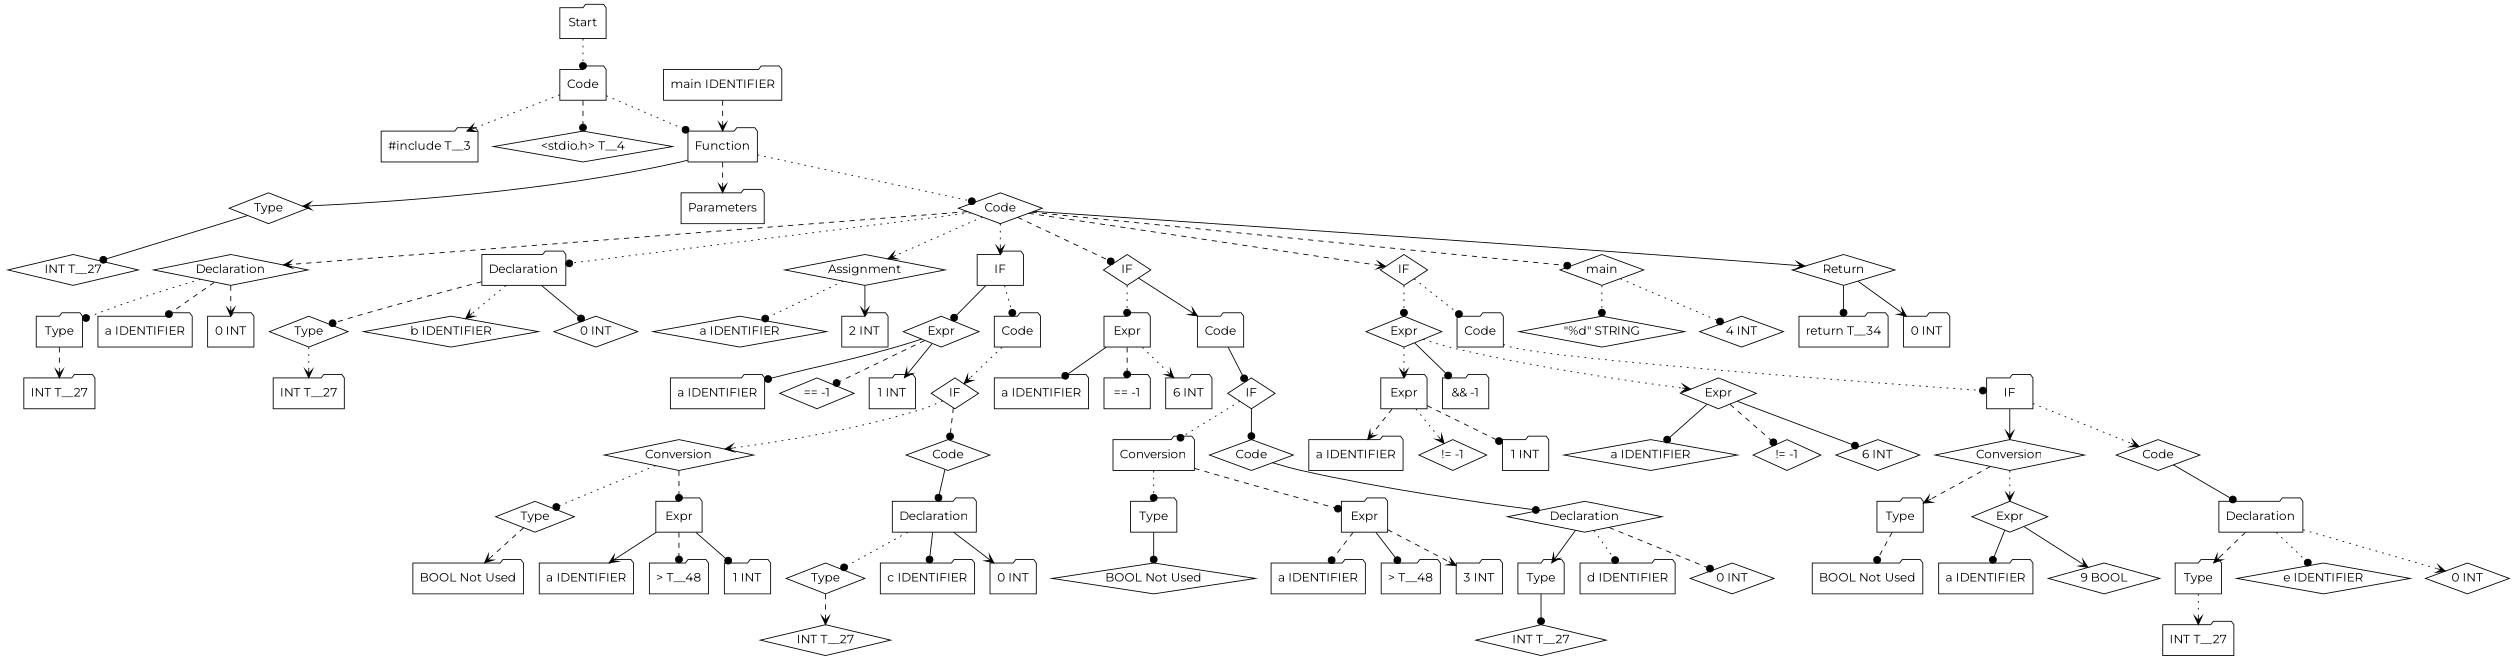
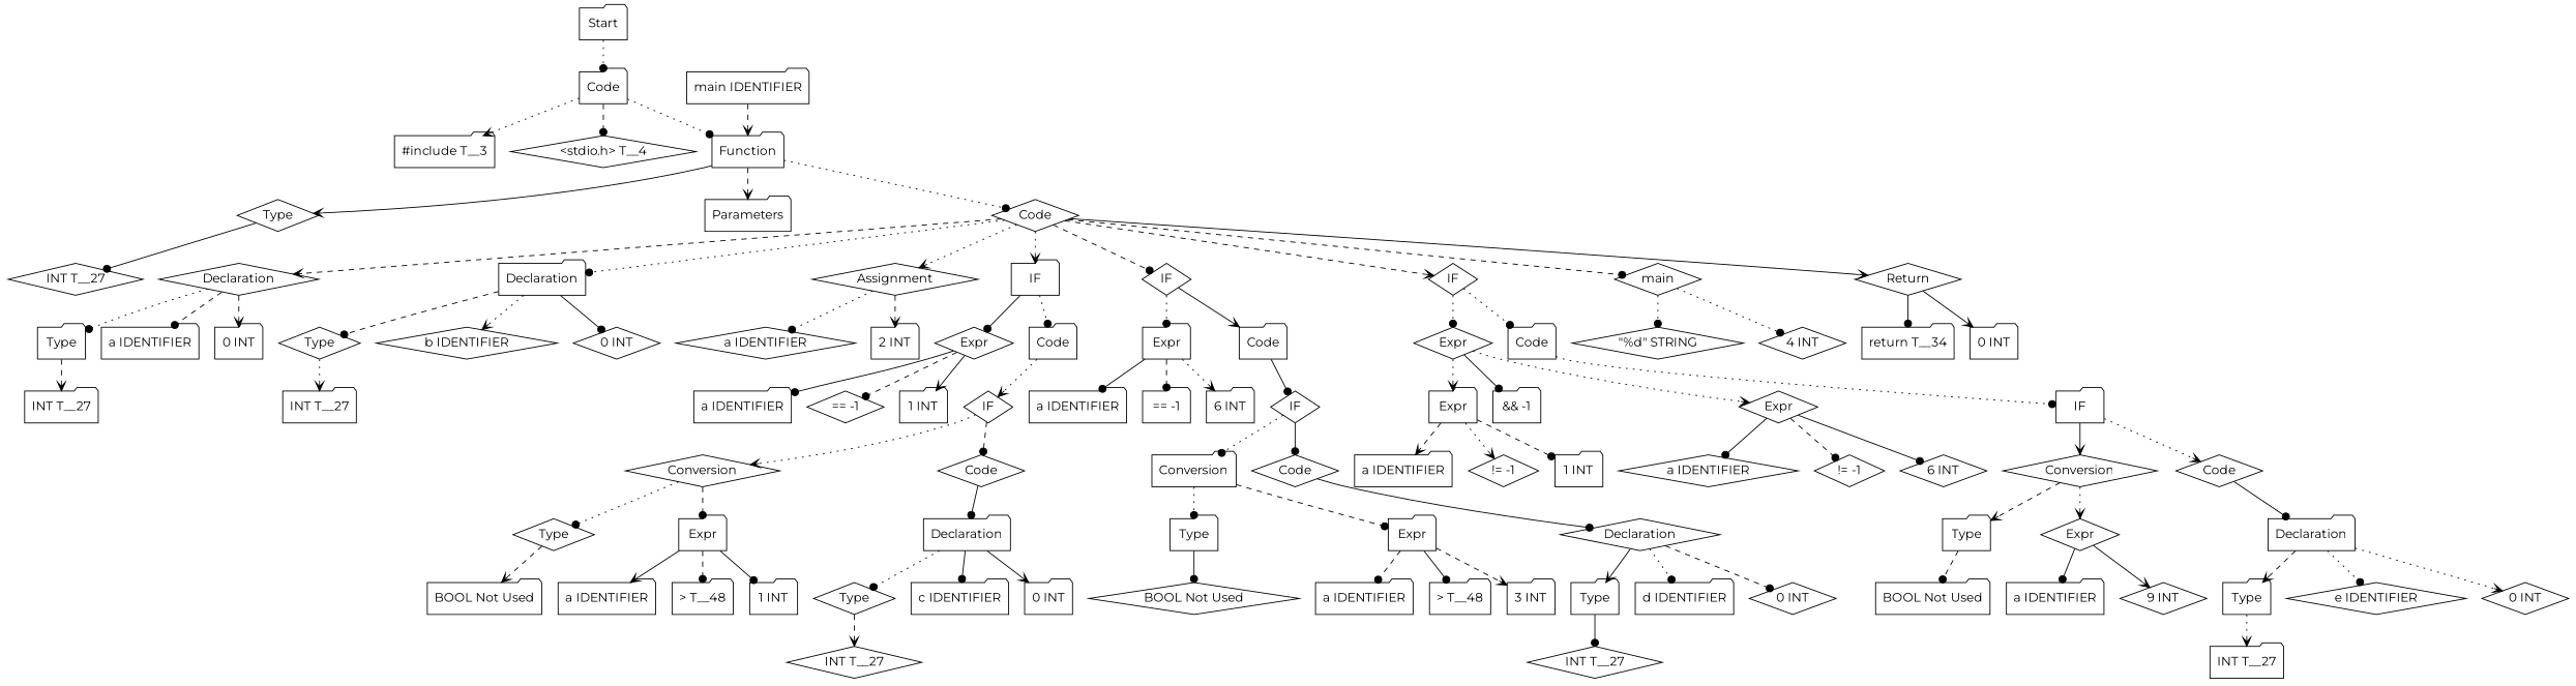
  digraph {
    fontname=Montserrat
    node [fontname=Montserrat shape=folder]
    edge [arrowhead=dot fontname=Montserrat style=dotted]
    n1 [label=Start]
    n2 [label=Code]
    n3 [label="#include T__3"]
    n4 [label="<stdio.h> T__4" shape=diamond]
    n5 [label=Function]
    n6 [label=Type shape=diamond]
    n7 [label=Parameters]
    n8 [label=Code shape=diamond]
    n9 [label="INT T__27" shape=diamond]
    n10 [label="main IDENTIFIER"]
    n11 [label=Declaration shape=diamond]
    n12 [label=Declaration]
    n13 [label=Assignment shape=diamond]
    n14 [label=IF]
    n15 [label=IF shape=diamond]
    n16 [label=IF shape=diamond]
    n17 [label=main shape=diamond]
    n18 [label=Return shape=diamond]
    n19 [label=Type]
    n20 [label="a IDENTIFIER"]
    n21 [label="0 INT"]
    n22 [label=Type shape=diamond]
    n23 [label="b IDENTIFIER" shape=diamond]
    n24 [label="0 INT" shape=diamond]
    n25 [label="a IDENTIFIER" shape=diamond]
    n26 [label="2 INT"]
    n27 [label=Expr shape=diamond]
    n28 [label=Code]
    n29 [label=Expr]
    n30 [label=Code]
    n31 [label=Expr shape=diamond]
    n32 [label=Code]
    n33 [label="\"%d\" STRING" shape=diamond]
    n34 [label="4 INT" shape=diamond]
    n35 [label="return T__34"]
    n36 [label="0 INT"]
    n37 [label="INT T__27"]
    n38 [label="INT T__27"]
    n39 [label="a IDENTIFIER"]
    n40 [label="== -1" shape=diamond]
    n41 [label="1 INT"]
    n42 [label=IF shape=diamond]
    n43 [label="a IDENTIFIER"]
    n44 [label="== -1"]
    n45 [label="6 INT"]
    n46 [label=IF shape=diamond]
    n47 [label=Expr]
    n48 [label="&& -1"]
    n49 [label=Expr shape=diamond]
    n50 [label=IF]
    n51 [label=Conversion shape=diamond]
    n52 [label=Code shape=diamond]
    n53 [label=Type shape=diamond]
    n54 [label=Expr]
    n55 [label=Declaration]
    n56 [label="BOOL Not Used"]
    n57 [label="a IDENTIFIER"]
    n58 [label="> T__48"]
    n59 [label="1 INT"]
    n60 [label=Type shape=diamond]
    n61 [label="c IDENTIFIER"]
    n62 [label="0 INT"]
    n63 [label="INT T__27" shape=diamond]
    n64 [label=Conversion]
    n65 [label=Code shape=diamond]
    n66 [label=Type]
    n67 [label=Expr]
    n68 [label=Declaration shape=diamond]
    n69 [label="BOOL Not Used" shape=diamond]
    n70 [label="a IDENTIFIER"]
    n71 [label="> T__48"]
    n72 [label="3 INT"]
    n73 [label=Type]
    n74 [label="d IDENTIFIER"]
    n75 [label="0 INT" shape=diamond]
    n76 [label="INT T__27" shape=diamond]
    n77 [label="a IDENTIFIER"]
    n78 [label="!= -1" shape=diamond]
    n79 [label="1 INT"]
    n80 [label="a IDENTIFIER" shape=diamond]
    n81 [label="!= -1" shape=diamond]
    n82 [label="6 INT" shape=diamond]
    n83 [label=Conversion shape=diamond]
    n84 [label=Code shape=diamond]
    n85 [label=Type]
    n86 [label=Expr shape=diamond]
    n87 [label=Declaration]
    n88 [label="BOOL Not Used"]
    n89 [label="a IDENTIFIER"]
-   n90 [label="9 BOOL" shape=diamond]
+   n90 [label="9 INT" shape=diamond]
    n91 [label=Type]
    n92 [label="e IDENTIFIER" shape=diamond]
    n93 [label="0 INT" shape=diamond]
    n94 [label="INT T__27"]
    n1 -> n2
    n2 -> n3 [arrowhead=vee]
    n2 -> n4 [style=dashed]
    n2 -> n5
    n5 -> n6 [arrowhead=vee style=solid]
    n5 -> n7 [arrowhead=vee style=dashed]
    n5 -> n8
    n6 -> n9 [style=solid]
    n8 -> n11 [arrowhead=vee style=dashed]
    n8 -> n12
    n8 -> n13 [arrowhead=vee]
    n8 -> n14 [arrowhead=vee]
    n8 -> n15 [style=dashed]
    n8 -> n16 [arrowhead=vee style=dashed]
    n8 -> n17 [style=dashed]
    n8 -> n18 [arrowhead=vee style=solid]
    n10 -> n5 [arrowhead=vee style=dashed]
    n11 -> n19
    n11 -> n20 [style=dashed]
    n11 -> n21 [arrowhead=vee style=dashed]
    n12 -> n22 [style=dashed]
    n12 -> n23 [arrowhead=vee]
    n12 -> n24 [style=solid]
    n13 -> n25
-   n13 -> n26 [arrowhead=vee style=solid]
+   n13 -> n26 [arrowhead=vee style=dashed]
    n14 -> n27 [style=solid]
    n14 -> n28
    n15 -> n29
    n15 -> n30 [arrowhead=vee style=solid]
    n16 -> n31
    n16 -> n32
    n17 -> n33
    n17 -> n34
    n18 -> n35 [style=solid]
    n18 -> n36 [arrowhead=vee style=solid]
    n19 -> n37 [arrowhead=vee style=dashed]
    n22 -> n38 [arrowhead=vee]
    n27 -> n39 [style=solid]
    n27 -> n40 [style=dashed]
    n27 -> n41 [arrowhead=vee style=solid]
    n28 -> n42 [arrowhead=vee]
    n29 -> n43 [style=solid]
    n29 -> n44 [style=dashed]
    n29 -> n45 [arrowhead=vee]
    n30 -> n46 [style=solid]
    n31 -> n47 [arrowhead=vee]
    n31 -> n48 [style=solid]
    n31 -> n49 [arrowhead=vee]
    n32 -> n50
    n42 -> n51 [arrowhead=vee]
    n42 -> n52 [style=dashed]
    n46 -> n64
    n46 -> n65 [style=solid]
    n47 -> n77 [arrowhead=vee style=dashed]
    n47 -> n78 [arrowhead=vee]
    n47 -> n79 [style=dashed]
    n49 -> n80 [style=solid]
    n49 -> n81 [style=dashed]
    n49 -> n82 [style=solid]
    n50 -> n83 [arrowhead=vee style=solid]
    n50 -> n84 [arrowhead=vee]
    n51 -> n53
    n51 -> n54 [style=dashed]
    n52 -> n55 [style=solid]
    n53 -> n56 [arrowhead=vee style=dashed]
    n54 -> n57 [arrowhead=vee style=solid]
    n54 -> n58 [style=dashed]
    n54 -> n59 [style=solid]
    n55 -> n60
    n55 -> n61 [style=solid]
    n55 -> n62 [arrowhead=vee style=solid]
    n60 -> n63 [arrowhead=vee style=dashed]
    n64 -> n66
    n64 -> n67 [style=dashed]
    n65 -> n68 [style=solid]
    n66 -> n69 [style=solid]
    n67 -> n70 [style=dashed]
    n67 -> n71 [style=solid]
    n67 -> n72 [arrowhead=vee style=dashed]
    n68 -> n73 [arrowhead=vee style=solid]
    n68 -> n74
    n68 -> n75 [style=dashed]
    n73 -> n76 [style=solid]
    n83 -> n85 [arrowhead=vee style=dashed]
    n83 -> n86 [arrowhead=vee]
    n84 -> n87 [style=solid]
    n85 -> n88 [style=dashed]
    n86 -> n89 [style=solid]
    n86 -> n90 [arrowhead=vee style=solid]
    n87 -> n91 [arrowhead=vee style=dashed]
    n87 -> n92
    n87 -> n93 [arrowhead=vee]
    n91 -> n94 [arrowhead=vee]
  }
